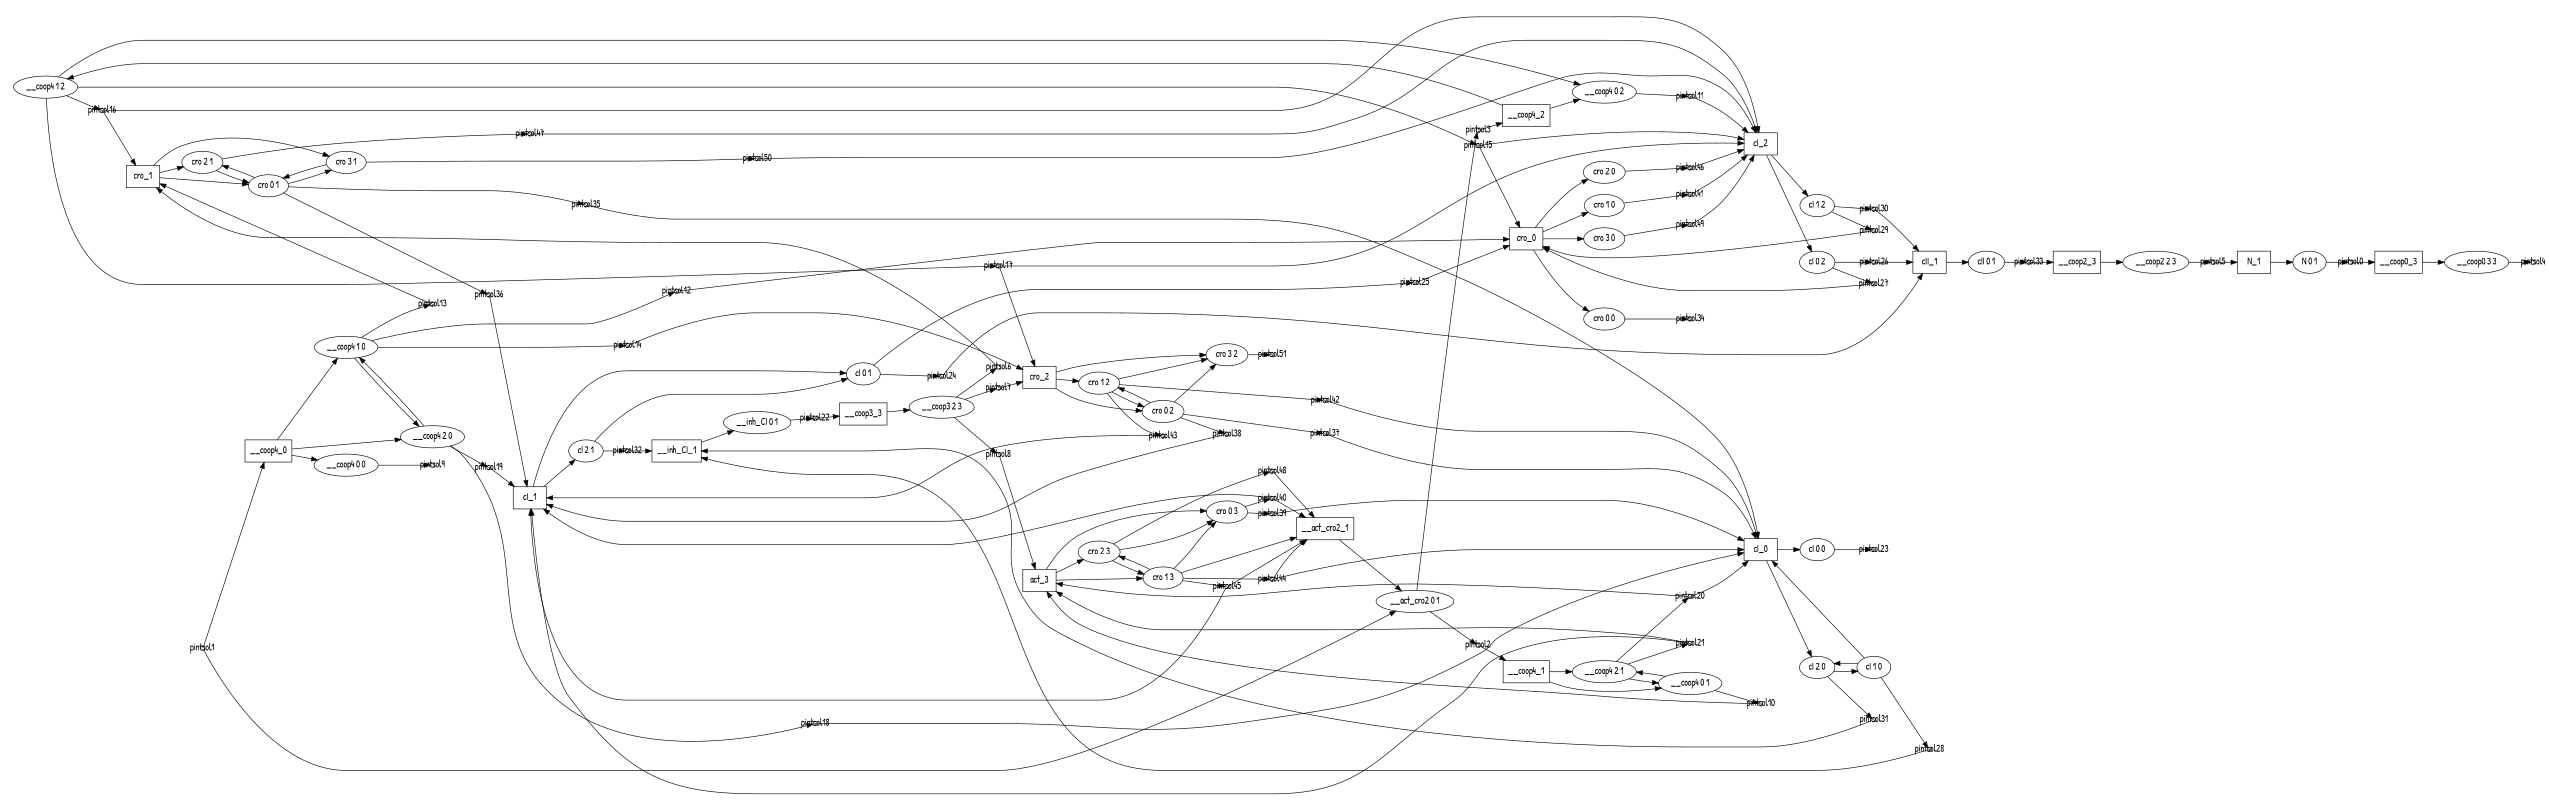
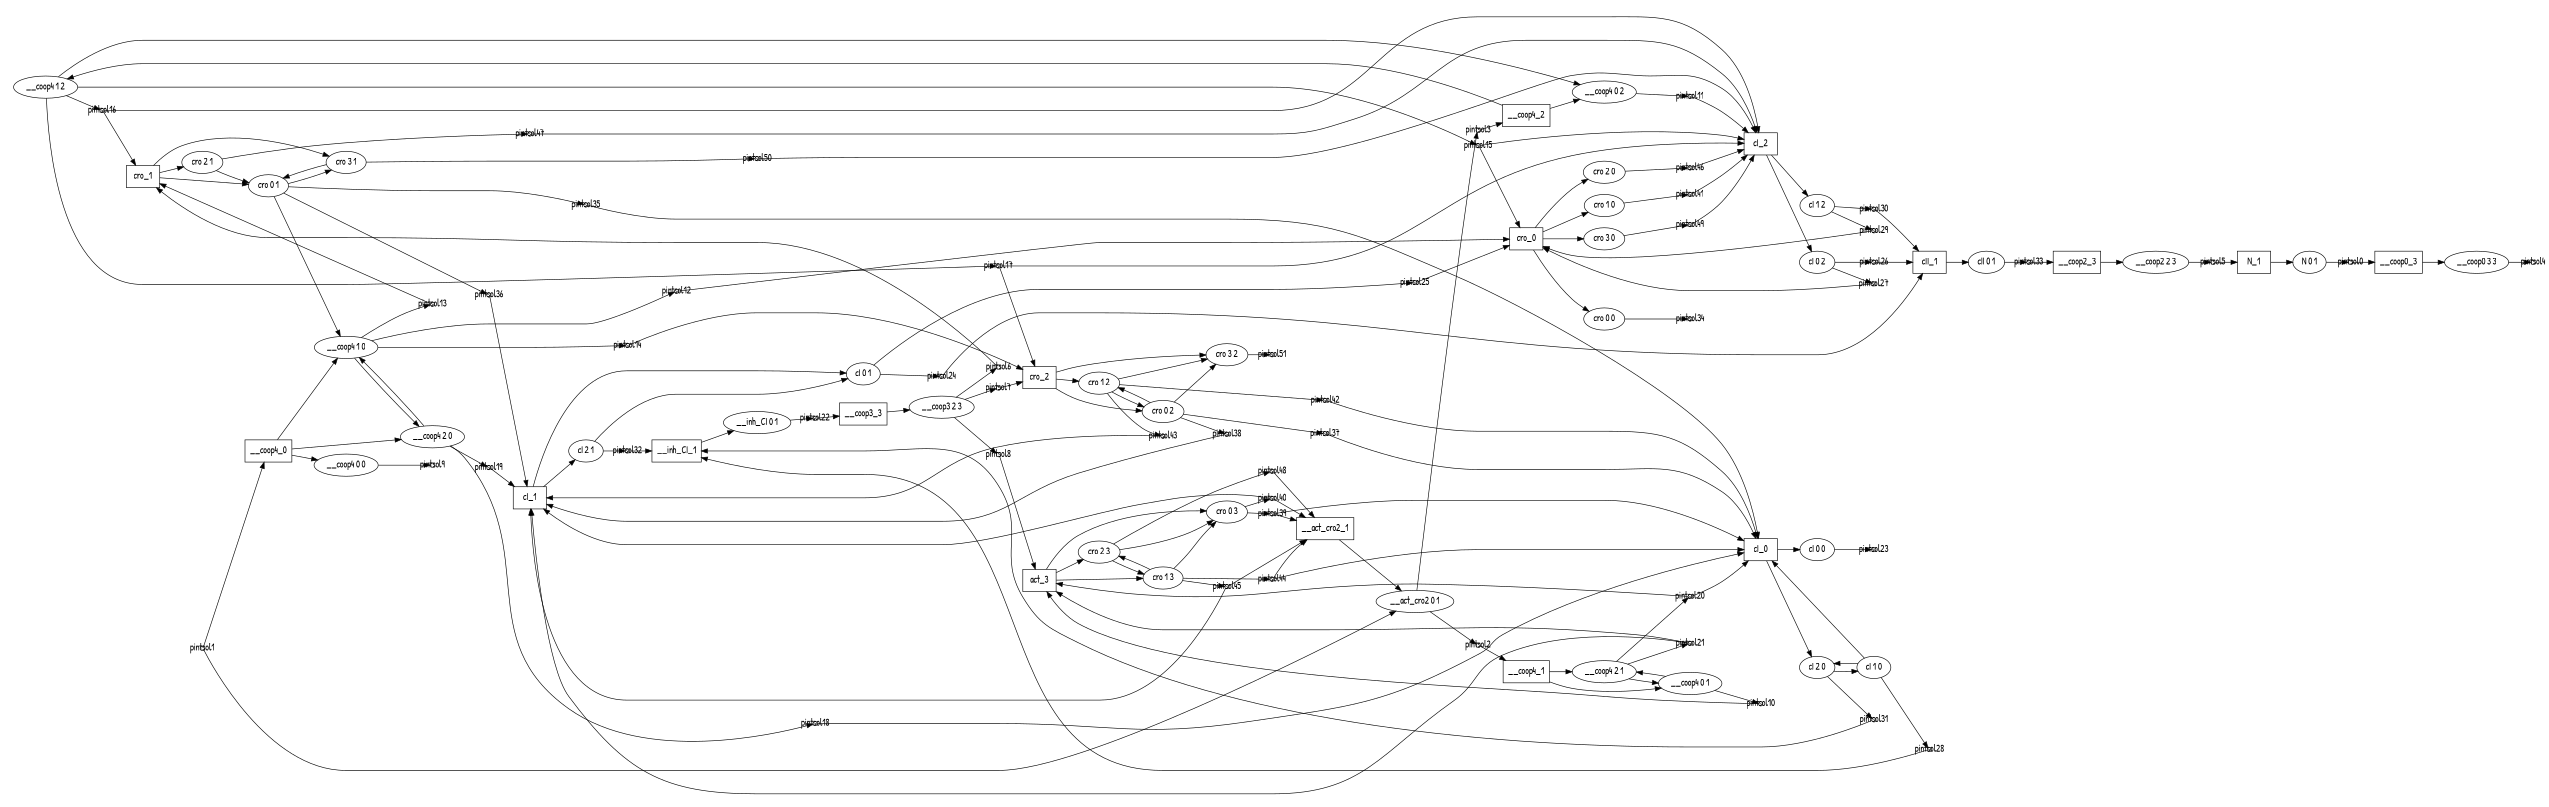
  digraph {
    fontname="Patrick Hand"
    rankdir=LR
    node [fontname="Patrick Hand" shape=circle fixedsize=true]
    edge [fontname="Patrick Hand"]
    N_1 [shape=box fixedsize=""]
    n2 [label="N 0 1" shape="" fixedsize=""]
    pintsol0 [height=0.1 width=0.1]
    __coop0_3 [shape=box fixedsize=""]
    __act_cro2_1 [shape=box fixedsize=""]
    n6 [label="__act_cro2 0 1" shape="" fixedsize=""]
    pintsol2 [height=0.1 width=0.1]
    pintsol3 [height=0.1 width=0.1]
    pintsol1 [height=0.1 width=0.1]
    __coop4_0 [shape=box fixedsize=""]
    __coop4_1 [shape=box fixedsize=""]
    __coop4_2 [shape=box fixedsize=""]
    n13 [label="__coop0 3 3" shape="" fixedsize=""]
    pintsol4 [height=0.1 width=0.1]
    __coop2_3 [shape=box fixedsize=""]
    n16 [label="__coop2 2 3" shape="" fixedsize=""]
    pintsol5 [height=0.1 width=0.1]
    __coop3_3 [shape=box fixedsize=""]
    n19 [label="__coop3 2 3" shape="" fixedsize=""]
    pintsol6 [height=0.1 width=0.1]
    pintsol7 [height=0.1 width=0.1]
    pintsol8 [height=0.1 width=0.1]
    cro_1 [shape=box fixedsize=""]
    cro_2 [shape=box fixedsize=""]
    n25 [label=act_3 shape=box fixedsize=""]
    n26 [label="__coop4 2 0" shape="" fixedsize=""]
    n27 [label="__coop4 1 0" shape="" fixedsize=""]
    n28 [label="__coop4 0 0" shape="" fixedsize=""]
    pintsol18 [height=0.1 width=0.1]
    pintsol19 [height=0.1 width=0.1]
    pintsol12 [height=0.1 width=0.1]
    pintsol13 [height=0.1 width=0.1]
    pintsol14 [height=0.1 width=0.1]
    pintsol9 [height=0.1 width=0.1]
    cI_0 [shape=box fixedsize=""]
    cI_1 [shape=box fixedsize=""]
    cro_0 [shape=box fixedsize=""]
    n38 [label="__coop4 2 1" shape="" fixedsize=""]
    n39 [label="__coop4 0 1" shape="" fixedsize=""]
    pintsol20 [height=0.1 width=0.1]
    pintsol21 [height=0.1 width=0.1]
    pintsol10 [height=0.1 width=0.1]
    n43 [label="__coop4 1 2" shape="" fixedsize=""]
    n44 [label="__coop4 0 2" shape="" fixedsize=""]
    pintsol15 [height=0.1 width=0.1]
    pintsol16 [height=0.1 width=0.1]
    pintsol17 [height=0.1 width=0.1]
    pintsol11 [height=0.1 width=0.1]
    cI_2 [shape=box fixedsize=""]
    __inh_CI_1 [shape=box fixedsize=""]
    n51 [label="__inh_CI 0 1" shape="" fixedsize=""]
    pintsol22 [height=0.1 width=0.1]
    n53 [label="cI 2 0" shape="" fixedsize=""]
    n54 [label="cI 0 0" shape="" fixedsize=""]
    n55 [label="cI 1 0" shape="" fixedsize=""]
    pintsol31 [height=0.1 width=0.1]
    pintsol28 [height=0.1 width=0.1]
    pintsol23 [height=0.1 width=0.1]
    n59 [label="cI 2 1" shape="" fixedsize=""]
    n60 [label="cI 0 1" shape="" fixedsize=""]
    pintsol32 [height=0.1 width=0.1]
    pintsol24 [height=0.1 width=0.1]
    pintsol25 [height=0.1 width=0.1]
    cII_1 [shape=box fixedsize=""]
    n65 [label="cI 1 2" shape="" fixedsize=""]
    n66 [label="cI 0 2" shape="" fixedsize=""]
    pintsol29 [height=0.1 width=0.1]
    pintsol30 [height=0.1 width=0.1]
    pintsol26 [height=0.1 width=0.1]
    pintsol27 [height=0.1 width=0.1]
    n71 [label="cII 0 1" shape="" fixedsize=""]
    pintsol33 [height=0.1 width=0.1]
    n73 [label="cro 2 0" shape="" fixedsize=""]
    n74 [label="cro 1 0" shape="" fixedsize=""]
    n75 [label="cro 3 0" shape="" fixedsize=""]
    n76 [label="cro 0 0" shape="" fixedsize=""]
    pintsol46 [height=0.1 width=0.1]
    pintsol41 [height=0.1 width=0.1]
    pintsol49 [height=0.1 width=0.1]
    pintsol34 [height=0.1 width=0.1]
    n81 [label="cro 2 1" shape="" fixedsize=""]
    n82 [label="cro 3 1" shape="" fixedsize=""]
    n83 [label="cro 0 1" shape="" fixedsize=""]
    pintsol47 [height=0.1 width=0.1]
    pintsol50 [height=0.1 width=0.1]
    pintsol35 [height=0.1 width=0.1]
    pintsol36 [height=0.1 width=0.1]
    n88 [label="cro 1 2" shape="" fixedsize=""]
    n89 [label="cro 3 2" shape="" fixedsize=""]
    n90 [label="cro 0 2" shape="" fixedsize=""]
    pintsol42 [height=0.1 width=0.1]
    pintsol43 [height=0.1 width=0.1]
    pintsol51 [height=0.1 width=0.1]
    pintsol37 [height=0.1 width=0.1]
    pintsol38 [height=0.1 width=0.1]
    n96 [label="cro 2 3" shape="" fixedsize=""]
    n97 [label="cro 1 3" shape="" fixedsize=""]
    n98 [label="cro 0 3" shape="" fixedsize=""]
    pintsol48 [height=0.1 width=0.1]
    pintsol44 [height=0.1 width=0.1]
    pintsol45 [height=0.1 width=0.1]
    pintsol39 [height=0.1 width=0.1]
    pintsol40 [height=0.1 width=0.1]
    N_1 -> n2
    n2 -> pintsol0
    pintsol0 -> __coop0_3
    __coop0_3 -> n13
    __act_cro2_1 -> n6
    n6 -> pintsol2
    n6 -> pintsol3
    pintsol2 -> __coop4_1
    pintsol3 -> __coop4_2
    pintsol1 -> n6
    pintsol1 -> __coop4_0
    __coop4_0 -> n26
    __coop4_0 -> n27
    __coop4_0 -> n28
    __coop4_1 -> n38
    __coop4_1 -> n39
    __coop4_2 -> n43
    __coop4_2 -> n44
    n13 -> pintsol4
    __coop2_3 -> n16
    n16 -> pintsol5
    pintsol5 -> N_1
    __coop3_3 -> n19
    n19 -> pintsol6
    n19 -> pintsol7
    n19 -> pintsol8
    pintsol6 -> cro_1
    pintsol7 -> cro_2
    pintsol8 -> n25
    cro_1 -> n81
    cro_1 -> n82
    cro_1 -> n83
    cro_2 -> n88
    cro_2 -> n89
    cro_2 -> n90
    n25 -> n96
    n25 -> n97
    n25 -> n98
    n26 -> n27
    n26 -> pintsol18
    n26 -> pintsol19
    n27 -> n26
    n27 -> pintsol12
    n27 -> pintsol13
    n27 -> pintsol14
    n28 -> pintsol9
    pintsol18 -> cI_0
    pintsol19 -> cI_1
    pintsol12 -> cro_0
    pintsol13 -> cro_1
    pintsol14 -> cro_2
    cI_0 -> n53
    cI_0 -> n54
    cI_1 -> n59
    cI_1 -> n60
    cro_0 -> n73
    cro_0 -> n74
    cro_0 -> n75
    cro_0 -> n76
    n38 -> n39
    n38 -> pintsol20
    n38 -> pintsol21
    n39 -> n38
    n39 -> pintsol10
    pintsol20 -> n25
    pintsol20 -> cI_0
    pintsol21 -> n25
    pintsol21 -> cI_1
    pintsol10 -> n25
    n43 -> n44
    n43 -> pintsol15
    n43 -> pintsol16
    n43 -> pintsol17
    n44 -> pintsol11
    pintsol15 -> cro_0
    pintsol15 -> cI_2
    pintsol16 -> cro_1
    pintsol16 -> cI_2
    pintsol17 -> cro_2
    pintsol17 -> cI_2
    pintsol11 -> cI_2
    cI_2 -> n65
    cI_2 -> n66
    __inh_CI_1 -> n51
    n51 -> pintsol22
    pintsol22 -> __coop3_3
    n53 -> n55
    n53 -> pintsol31
    n54 -> pintsol23
    n55 -> cI_0
    n55 -> n53
    n55 -> pintsol28
    pintsol31 -> __inh_CI_1
    pintsol28 -> __inh_CI_1
    n59 -> n60
    n59 -> pintsol32
    n60 -> pintsol24
    n60 -> pintsol25
    pintsol32 -> __inh_CI_1
    pintsol24 -> cII_1
    pintsol25 -> cro_0
    cII_1 -> n71
    n65 -> pintsol29
    n65 -> pintsol30
    n66 -> pintsol26
    n66 -> pintsol27
    pintsol29 -> cro_0
    pintsol30 -> cII_1
    pintsol26 -> cII_1
    pintsol27 -> cro_0
    n71 -> pintsol33
    pintsol33 -> __coop2_3
    n73 -> pintsol46
    n74 -> pintsol41
    n75 -> pintsol49
    n76 -> pintsol34
    pintsol46 -> cI_2
    pintsol41 -> cI_2
    pintsol49 -> cI_2
    n81 -> n83
    n81 -> pintsol47
    n82 -> n83
    n82 -> pintsol50
-   n83 -> n81
+   n83 -> n27
    n83 -> n82
    n83 -> pintsol35
    n83 -> pintsol36
    pintsol47 -> cI_2
    pintsol50 -> cI_2
    pintsol35 -> cI_0
    pintsol36 -> cI_1
    n88 -> n89
    n88 -> n90
    n88 -> pintsol42
    n88 -> pintsol43
    n89 -> pintsol51
    n90 -> n88
    n90 -> n89
    n90 -> pintsol37
    n90 -> pintsol38
    pintsol42 -> cI_0
    pintsol43 -> cI_1
    pintsol37 -> cI_0
    pintsol38 -> cI_1
    n96 -> n97
    n96 -> n98
    n96 -> pintsol48
    n97 -> n96
    n97 -> n98
    n97 -> pintsol44
    n97 -> pintsol45
    n98 -> pintsol39
    n98 -> pintsol40
    pintsol48 -> __act_cro2_1
    pintsol44 -> __act_cro2_1
    pintsol44 -> cI_0
    pintsol45 -> __act_cro2_1
    pintsol45 -> cI_1
-   n97 -> __act_cro2_1
+   pintsol39 -> __act_cro2_1
    pintsol39 -> cI_0
    pintsol40 -> __act_cro2_1
    pintsol40 -> cI_1
  }
